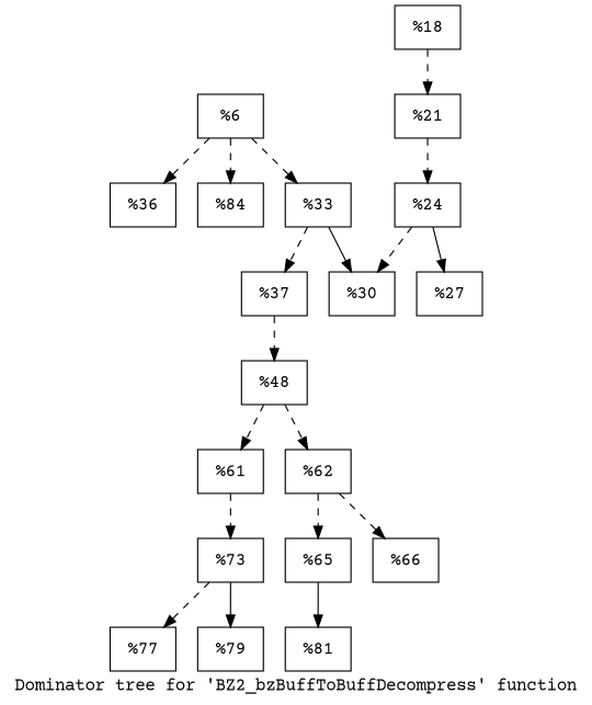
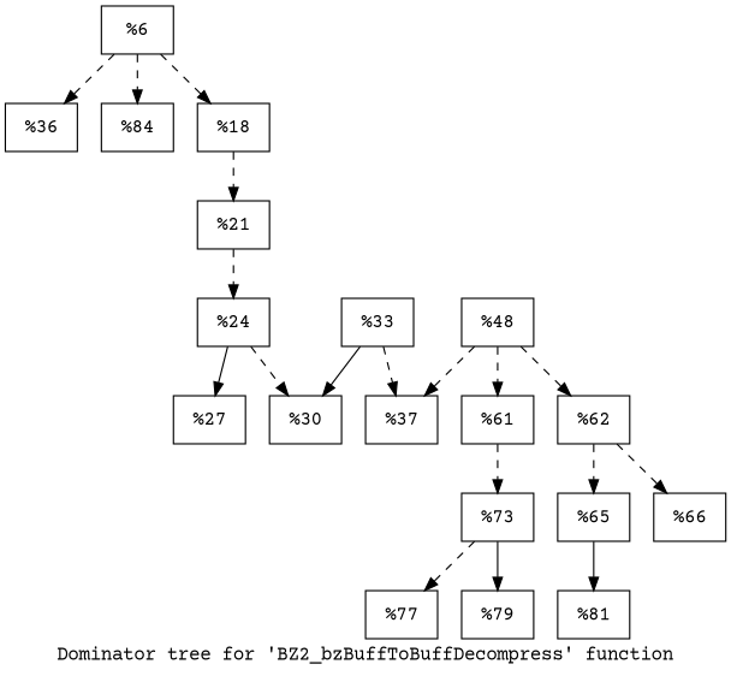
  digraph {
    fontname="Courier Prime"
    label="Dominator tree for 'BZ2_bzBuffToBuffDecompress' function"
    node [fontname="Courier Prime" shape=record]
    edge [fontname="Courier Prime" style=dashed]
    n1 [label="{%6}"]
    n2 [label="{%36}"]
    n3 [label="{%84}"]
    n4 [label="{%18}"]
    n5 [label="{%21}"]
    n6 [label="{%24}"]
    n7 [label="{%27}"]
    n8 [label="{%30}"]
    n9 [label="{%33}"]
    n10 [label="{%37}"]
    n11 [label="{%48}"]
    n12 [label="{%61}"]
    n13 [label="{%62}"]
    n14 [label="{%73}"]
    n15 [label="{%65}"]
    n16 [label="{%66}"]
    n17 [label="{%77}"]
    n18 [label="{%79}"]
    n19 [label="{%81}"]
    n1 -> n2
    n1 -> n3
-   n1 -> n9
+   n1 -> n4
    n4 -> n5
    n5 -> n6
    n6 -> n7 [style=solid]
    n6 -> n8
    n9 -> n8 [style=solid]
    n9 -> n10
-   n10 -> n11
+   n11 -> n10
    n11 -> n12
    n11 -> n13
    n12 -> n14
    n13 -> n15
    n13 -> n16
    n14 -> n17
    n14 -> n18 [style=solid]
    n15 -> n19 [style=solid]
  }
